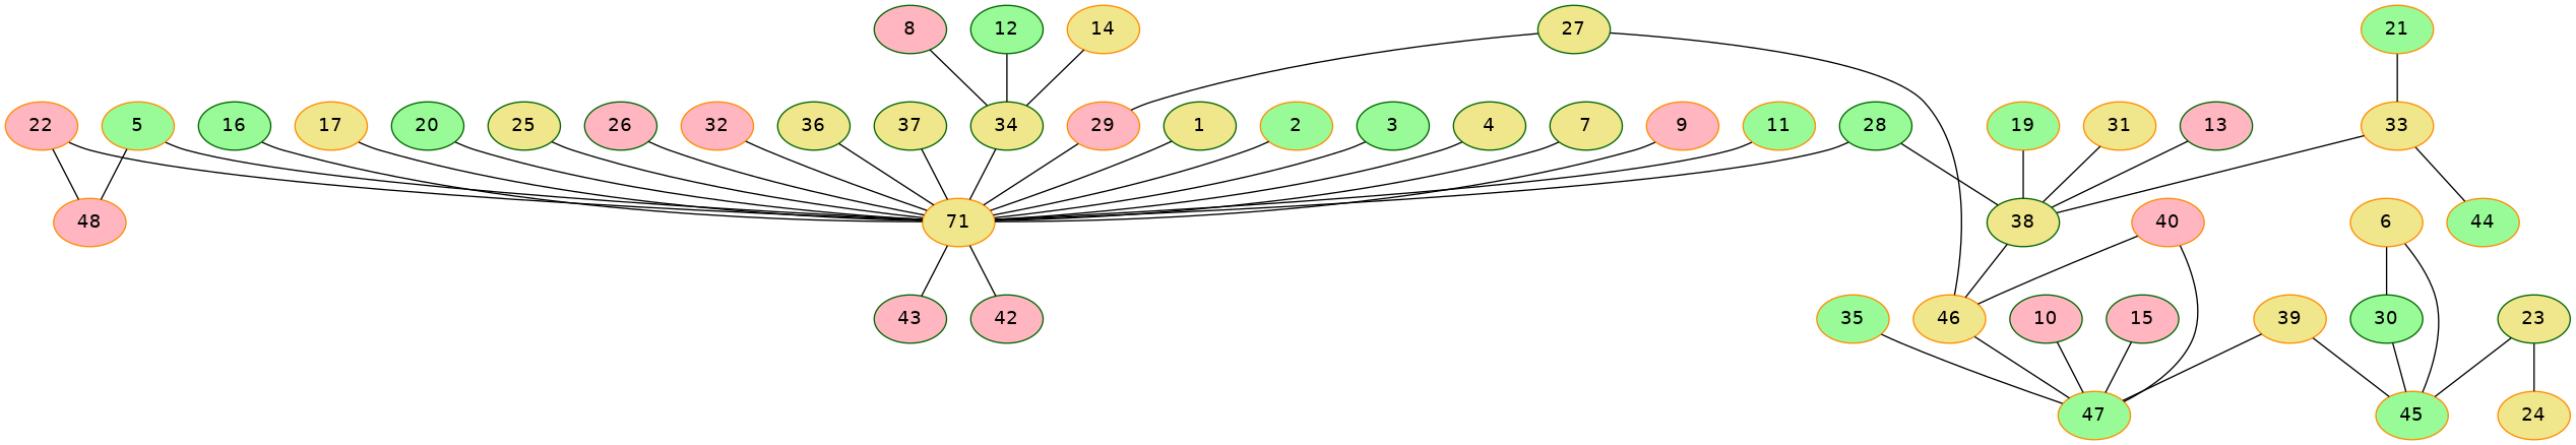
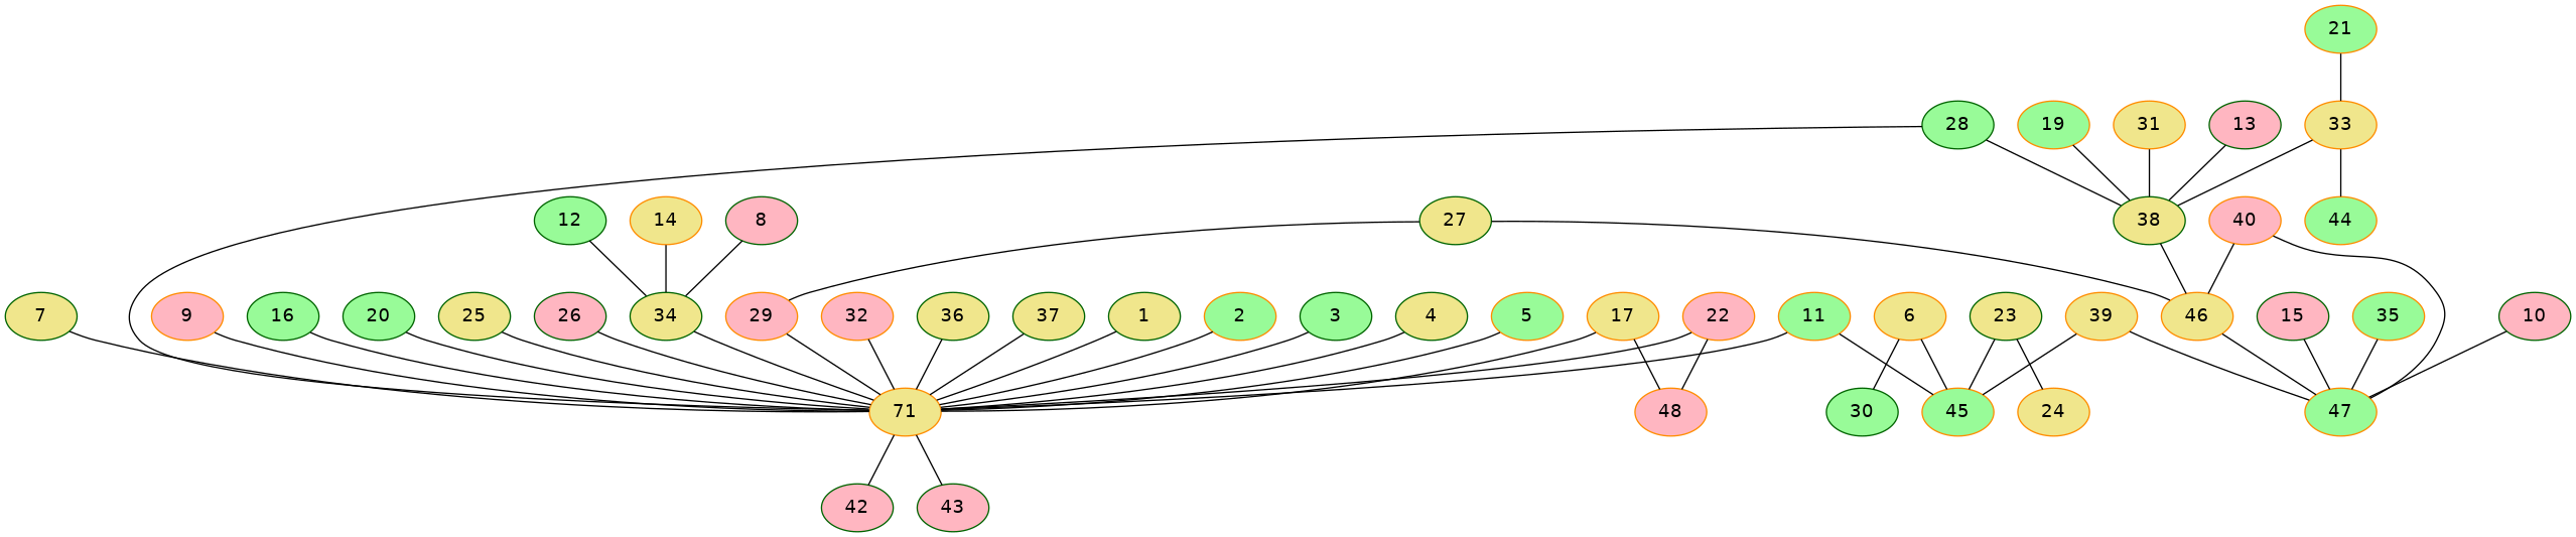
  graph {
    fontname="DejaVu Sans"
    node [color=darkorange fillcolor=khaki fontname="DejaVu Sans" style=filled]
    edge [fontname="DejaVu Sans" weight=1.0]
    n1 [label=71]
    1 [color=darkgreen]
    42 [color=darkgreen fillcolor=lightpink]
    43 [color=darkgreen fillcolor=lightpink]
    2 [fillcolor=palegreen]
    3 [color=darkgreen fillcolor=palegreen]
    4 [color=darkgreen]
    5 [fillcolor=palegreen]
    48 [fillcolor=lightpink]
    6
    30 [color=darkgreen fillcolor=palegreen]
    45 [fillcolor=palegreen]
    7 [color=darkgreen]
    8 [color=darkgreen fillcolor=lightpink]
    34 [color=darkgreen]
    9 [fillcolor=lightpink]
    10 [color=darkgreen fillcolor=lightpink]
    47 [fillcolor=palegreen]
    11 [fillcolor=palegreen]
    12 [color=darkgreen fillcolor=palegreen]
    13 [color=darkgreen fillcolor=lightpink]
    38 [color=darkgreen]
    46
    14
    15 [color=darkgreen fillcolor=lightpink]
    16 [color=darkgreen fillcolor=palegreen]
    17
    19 [fillcolor=palegreen]
    20 [color=darkgreen fillcolor=palegreen]
    21 [fillcolor=palegreen]
    33
    44 [fillcolor=palegreen]
    22 [fillcolor=lightpink]
    23 [color=darkgreen]
    24
    25 [color=darkgreen]
    26 [color=darkgreen fillcolor=lightpink]
    29 [fillcolor=lightpink]
    27 [color=darkgreen]
    28 [color=darkgreen fillcolor=palegreen]
    31
    32 [fillcolor=lightpink]
    35 [fillcolor=palegreen]
    36 [color=darkgreen]
    37 [color=darkgreen]
    39
    40 [fillcolor=lightpink]
    n1 -- 42
    n1 -- 43
    1 -- n1
    2 -- n1
    3 -- n1
    4 -- n1
    5 -- n1
-   5 -- 48
+   17 -- 48
    6 -- 30
    6 -- 45
    7 -- n1
    8 -- 34
    34 -- n1
    9 -- n1
    10 -- 47
    11 -- n1
-   30 -- 45
+   11 -- 45
    12 -- 34
    13 -- 38
    38 -- 46
    46 -- 47
    14 -- 34
    15 -- 47
    16 -- n1
    17 -- n1
    19 -- 38
    20 -- n1
    21 -- 33
    33 -- 38
    33 -- 44
    22 -- n1
    22 -- 48
    23 -- 45
    23 -- 24
    25 -- n1
    26 -- n1
    29 -- n1
    27 -- 46
    27 -- 29
    28 -- n1
    28 -- 38 [weight=2.0]
    31 -- 38
    32 -- n1
    35 -- 47
    36 -- n1
    37 -- n1
    39 -- 45
    39 -- 47
    40 -- 47
    40 -- 46
  }
